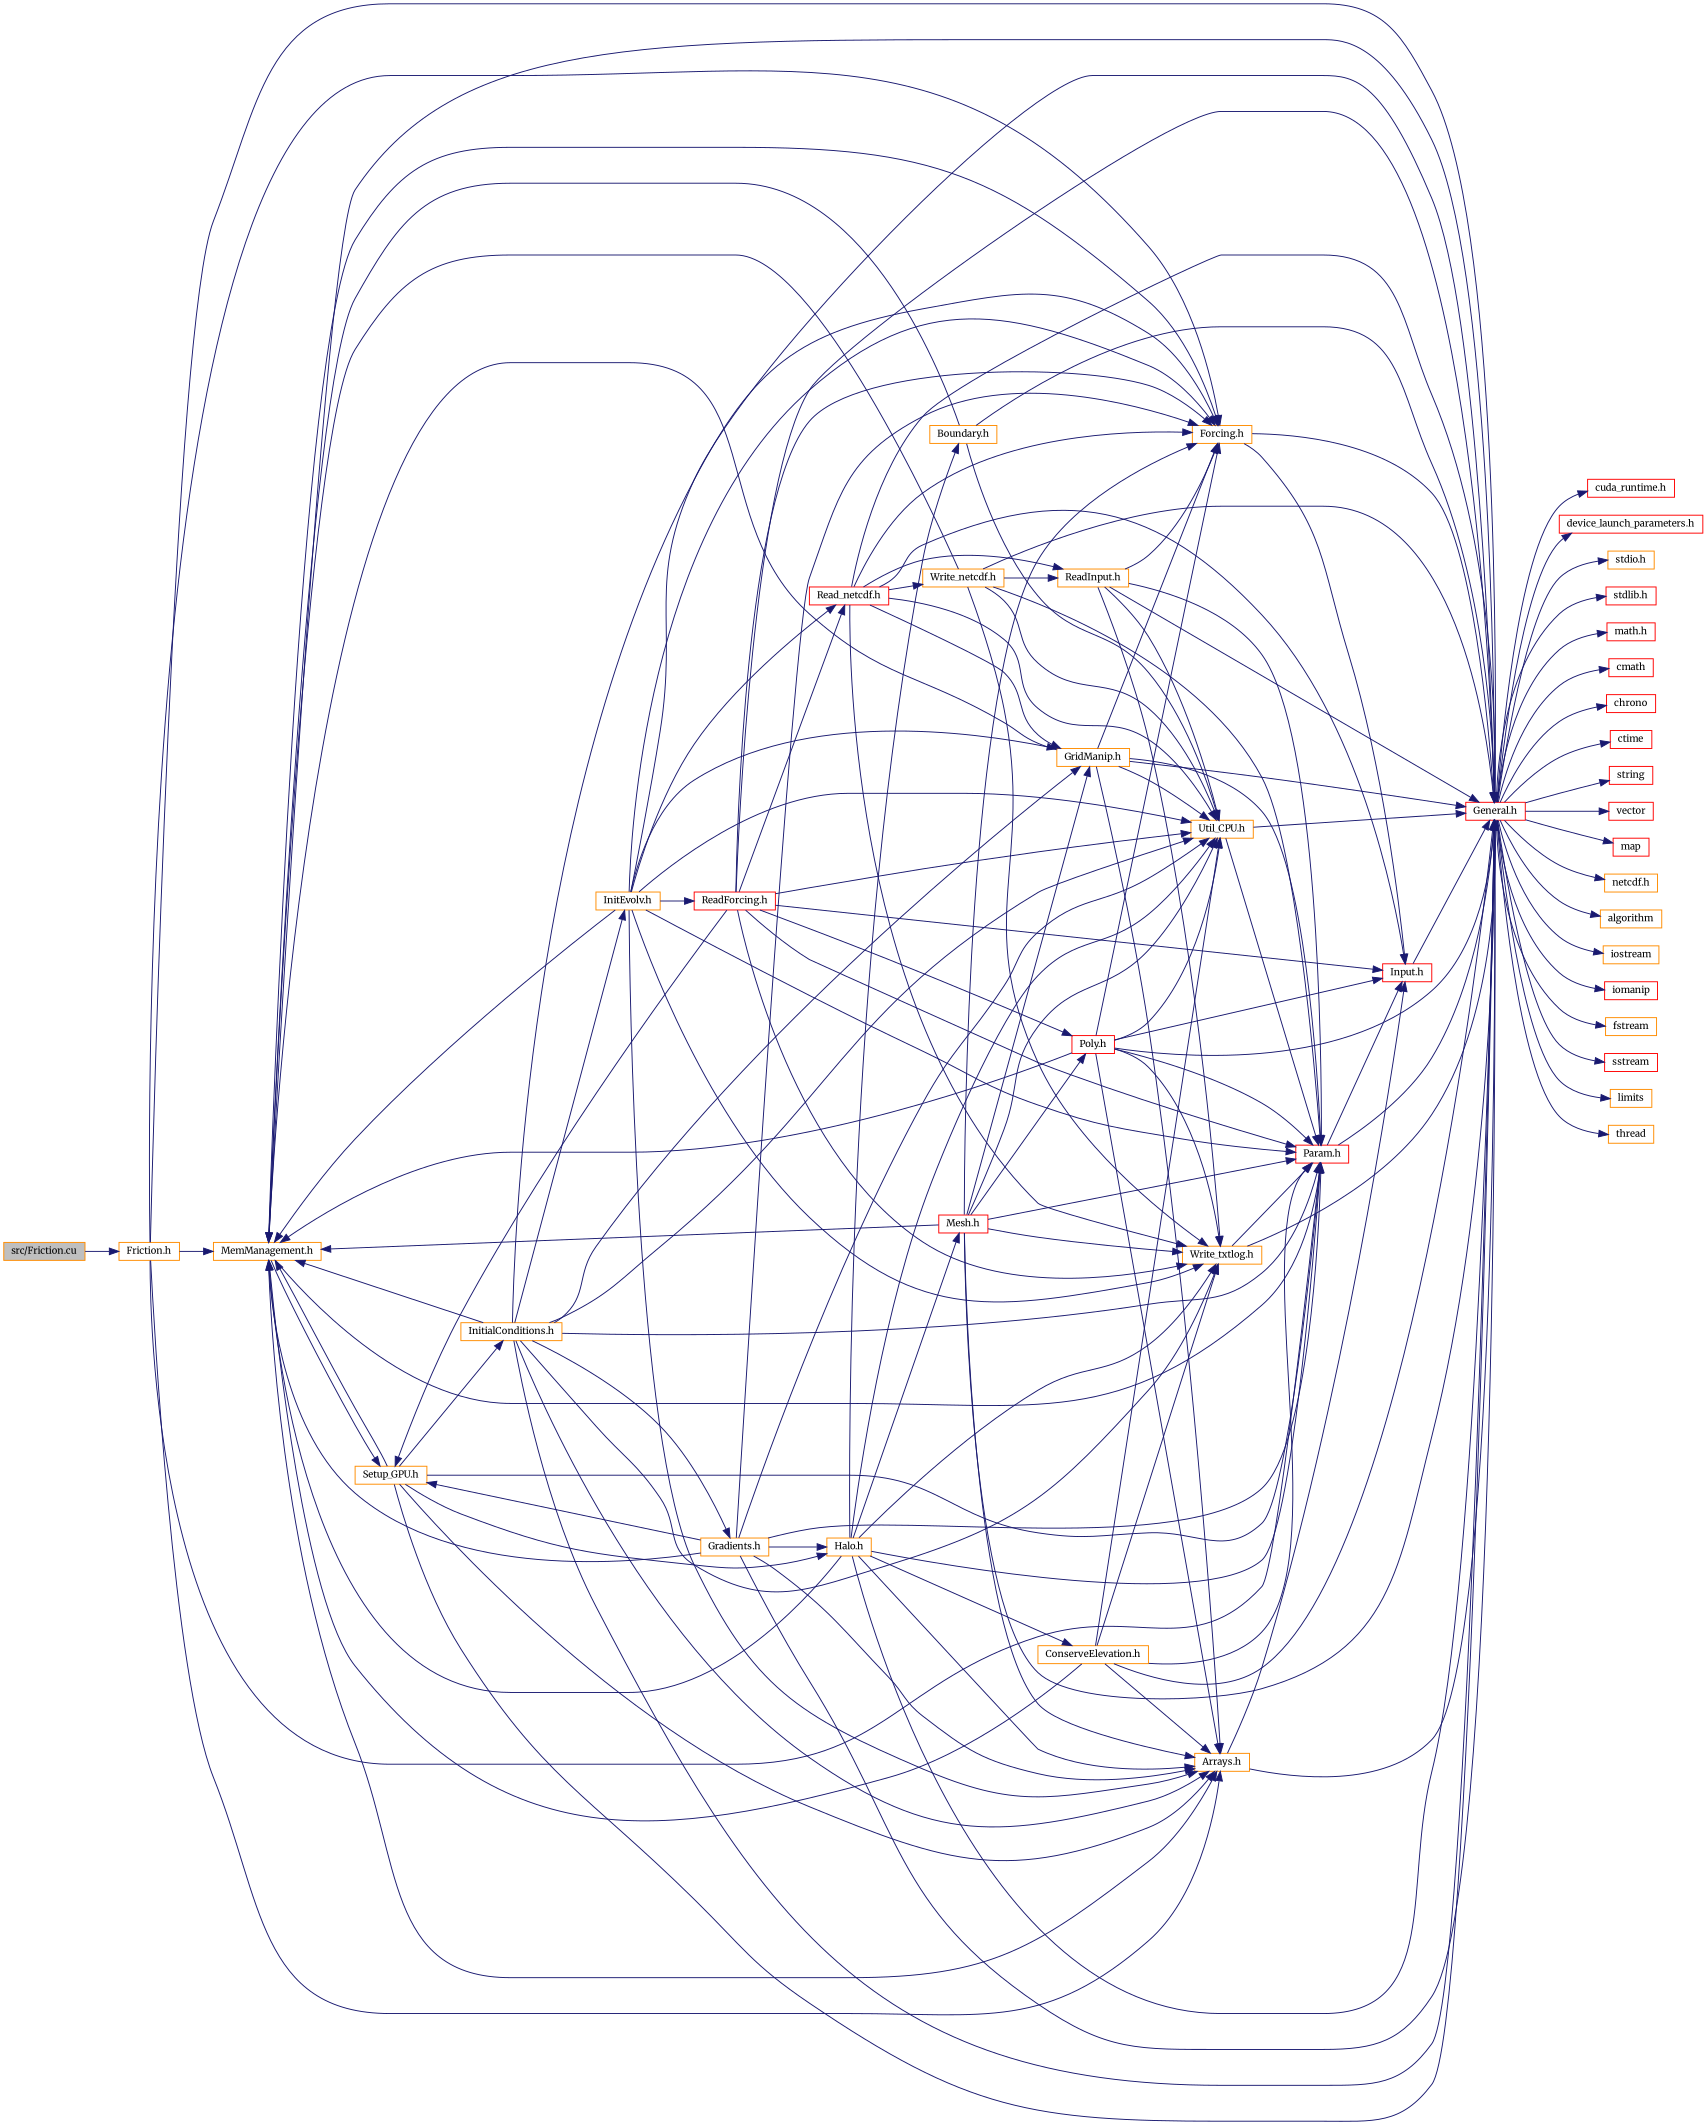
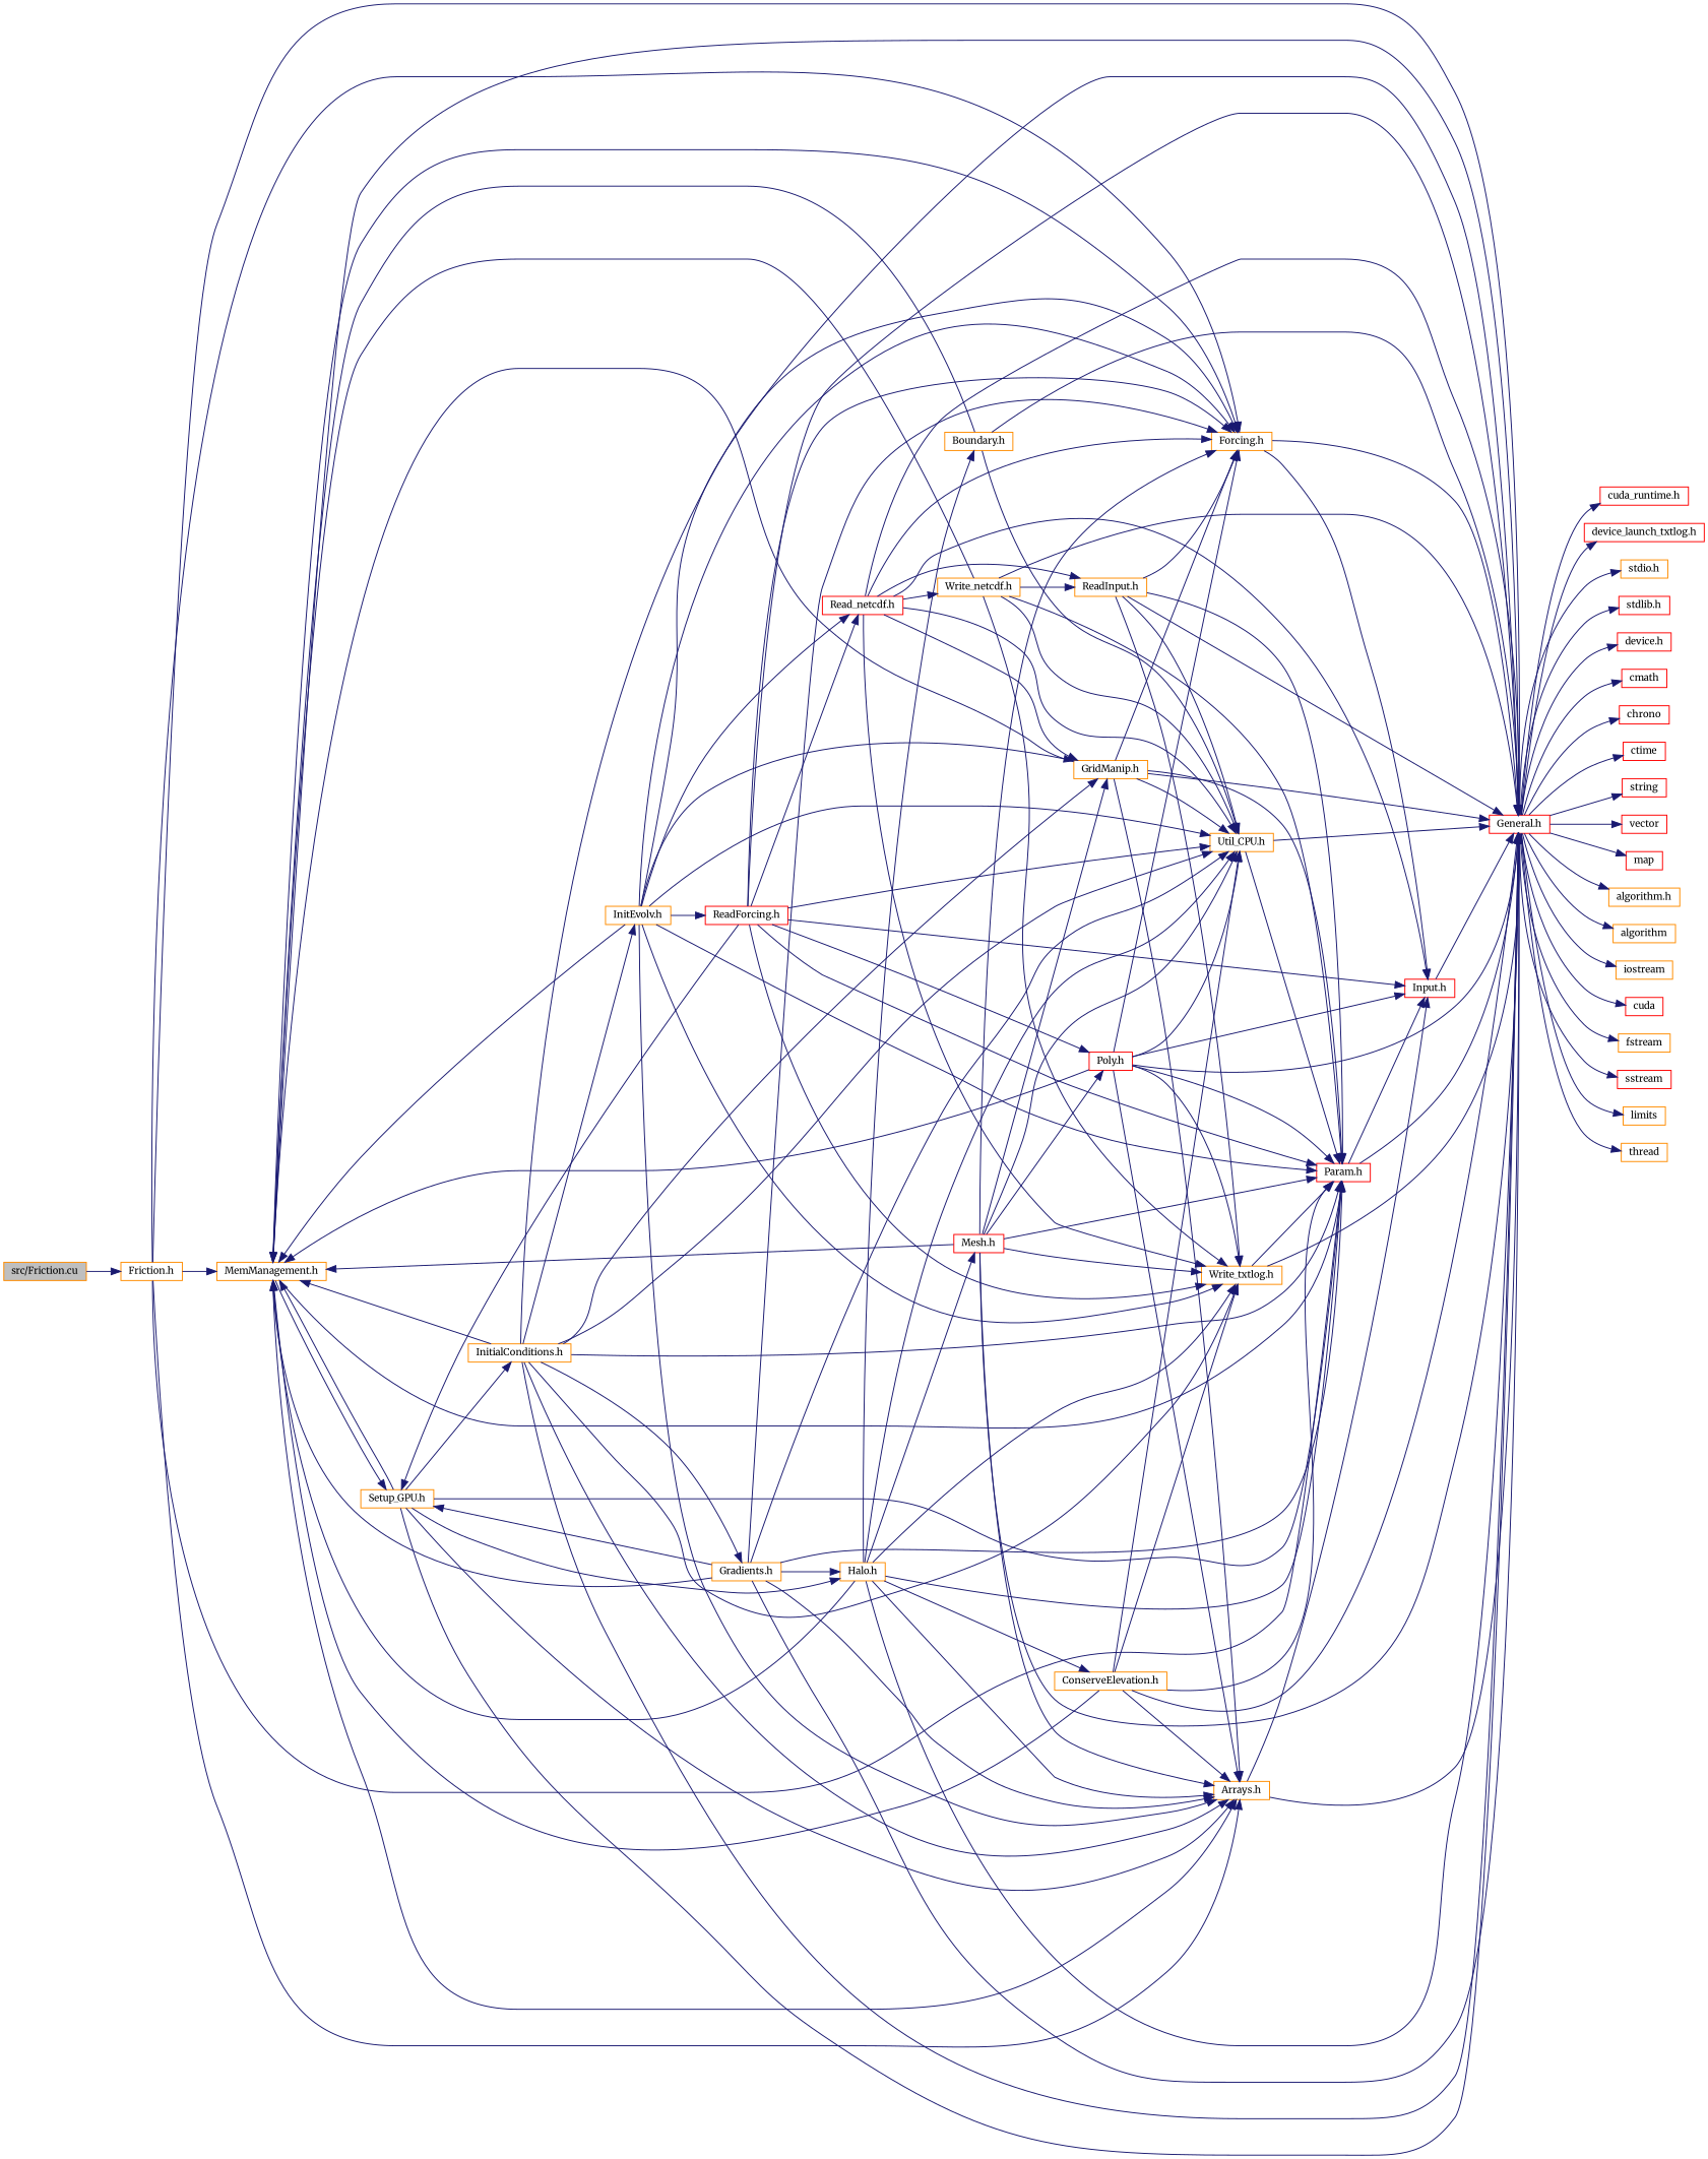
  digraph {
    fontname=Merriweather
    rankdir=LR
    node [color=darkorange fontname=Merriweather fontsize=10 shape=record]
    edge [color=midnightblue fontname=Merriweather fontsize=10 labelfontname=Helvetica labelfontsize=10 style=solid]
    n1 [fillcolor=grey75 fontcolor=black height=0.2 label="src/Friction.cu" style=filled width=0.4]
    n2 [height=0.2 label="Friction.h" width=0.4]
    n3 [color=red height=0.2 label="General.h" width=0.4]
    n4 [color=red height=0.2 label="Param.h" width=0.4]
    n5 [height=0.2 label="Arrays.h" width=0.4]
    n6 [height=0.2 label="Forcing.h" width=0.4]
    n7 [height=0.2 label="MemManagement.h" width=0.4]
    n8 [color=red height=0.2 label="cuda_runtime.h" width=0.4]
-   n9 [color=red height=0.2 label="device_launch_parameters.h" width=0.4]
+   n9 [color=red height=0.2 label="device_launch_txtlog.h" width=0.4]
    n10 [height=0.2 label="stdio.h" width=0.4]
    n11 [color=red height=0.2 label="stdlib.h" width=0.4]
-   n12 [color=red height=0.2 label="math.h" width=0.4]
+   n12 [color=red height=0.2 label="device.h" width=0.4]
    n13 [color=red height=0.2 label=cmath width=0.4]
    n14 [color=red height=0.2 label=chrono width=0.4]
    n15 [color=red height=0.2 label=ctime width=0.4]
    n16 [color=red height=0.2 label=string width=0.4]
    n17 [color=red height=0.2 label=vector width=0.4]
    n18 [color=red height=0.2 label=map width=0.4]
-   n19 [height=0.2 label="netcdf.h" width=0.4]
+   n19 [height=0.2 label="algorithm.h" width=0.4]
    n20 [height=0.2 label=algorithm width=0.4]
    n21 [height=0.2 label=iostream width=0.4]
-   n22 [color=red height=0.2 label=iomanip width=0.4]
+   n22 [color=red height=0.2 label=cuda width=0.4]
    n23 [height=0.2 label=fstream width=0.4]
    n24 [color=red height=0.2 label=sstream width=0.4]
    n25 [height=0.2 label=limits width=0.4]
    n26 [height=0.2 label=thread width=0.4]
    n27 [color=red height=0.2 label="Input.h" width=0.4]
    n28 [height=0.2 label="Setup_GPU.h" width=0.4]
    n29 [height=0.2 label="Halo.h" width=0.4]
    n30 [height=0.2 label="InitialConditions.h" width=0.4]
    n31 [height=0.2 label="Write_txtlog.h" width=0.4]
    n32 [height=0.2 label="Util_CPU.h" width=0.4]
    n33 [color=red height=0.2 label="Mesh.h" width=0.4]
    n34 [height=0.2 label="Boundary.h" width=0.4]
    n35 [height=0.2 label="ConserveElevation.h" width=0.4]
    n36 [height=0.2 label="GridManip.h" width=0.4]
    n37 [height=0.2 label="InitEvolv.h" width=0.4]
    n38 [height=0.2 label="Gradients.h" width=0.4]
    n39 [color=red height=0.2 label="Poly.h" width=0.4]
    n40 [color=red height=0.2 label="Read_netcdf.h" width=0.4]
    n41 [color=red height=0.2 label="ReadForcing.h" width=0.4]
    n42 [height=0.2 label="ReadInput.h" width=0.4]
    n43 [height=0.2 label="Write_netcdf.h" width=0.4]
    n1 -> n2
    n2 -> n3
    n2 -> n4
    n2 -> n5
    n2 -> n6
    n2 -> n7
    n3 -> n8
    n3 -> n9
    n3 -> n10
    n3 -> n11
    n3 -> n12
    n3 -> n13
    n3 -> n14
    n3 -> n15
    n3 -> n16
    n3 -> n17
    n3 -> n18
    n3 -> n19
    n3 -> n20
    n3 -> n21
    n3 -> n22
    n3 -> n23
    n3 -> n24
    n3 -> n25
    n3 -> n26
    n4 -> n3
    n4 -> n27
    n5 -> n3
    n5 -> n27
    n6 -> n3
    n6 -> n27
    n7 -> n3
    n7 -> n4
    n7 -> n5
    n7 -> n6
    n7 -> n28
    n27 -> n3
    n28 -> n3
    n28 -> n4
    n28 -> n5
    n28 -> n7
    n28 -> n29
    n28 -> n30
    n29 -> n3
    n29 -> n4
    n29 -> n5
    n29 -> n7
    n29 -> n31
    n29 -> n32
    n29 -> n33
    n29 -> n34
    n29 -> n35
    n30 -> n3
    n30 -> n4
    n30 -> n5
    n30 -> n6
    n30 -> n7
    n30 -> n31
    n30 -> n32
    n30 -> n36
    n30 -> n37
    n30 -> n38
    n31 -> n3
    n31 -> n4
    n32 -> n3
    n32 -> n4
    n33 -> n3
    n33 -> n4
    n33 -> n5
    n33 -> n6
    n33 -> n7
    n33 -> n31
    n33 -> n32
    n33 -> n36
    n33 -> n39
    n34 -> n3
    n34 -> n7
    n34 -> n32
    n35 -> n3
    n35 -> n4
    n35 -> n5
    n35 -> n7
    n35 -> n31
    n35 -> n32
    n36 -> n3
    n36 -> n4
    n36 -> n5
    n36 -> n6
    n36 -> n7
    n36 -> n32
    n37 -> n3
    n37 -> n4
    n37 -> n5
    n37 -> n6
    n37 -> n7
    n37 -> n31
    n37 -> n32
    n37 -> n36
    n37 -> n40
    n37 -> n41
    n38 -> n3
    n38 -> n4
    n38 -> n5
    n38 -> n6
    n38 -> n7
    n38 -> n28
    n38 -> n29
    n38 -> n32
    n39 -> n3
    n39 -> n4
    n39 -> n5
    n39 -> n6
    n39 -> n7
    n39 -> n27
    n39 -> n31
    n39 -> n32
    n40 -> n3
    n40 -> n6
    n40 -> n27
    n40 -> n31
    n40 -> n32
    n40 -> n36
    n40 -> n42
    n40 -> n43
    n41 -> n3
    n41 -> n4
    n41 -> n6
    n41 -> n27
    n41 -> n28
    n41 -> n31
    n41 -> n32
    n41 -> n39
    n41 -> n40
    n42 -> n3
    n42 -> n4
    n42 -> n6
    n42 -> n31
    n42 -> n32
    n43 -> n3
    n43 -> n4
    n43 -> n7
    n43 -> n31
    n43 -> n32
    n43 -> n42
  }
